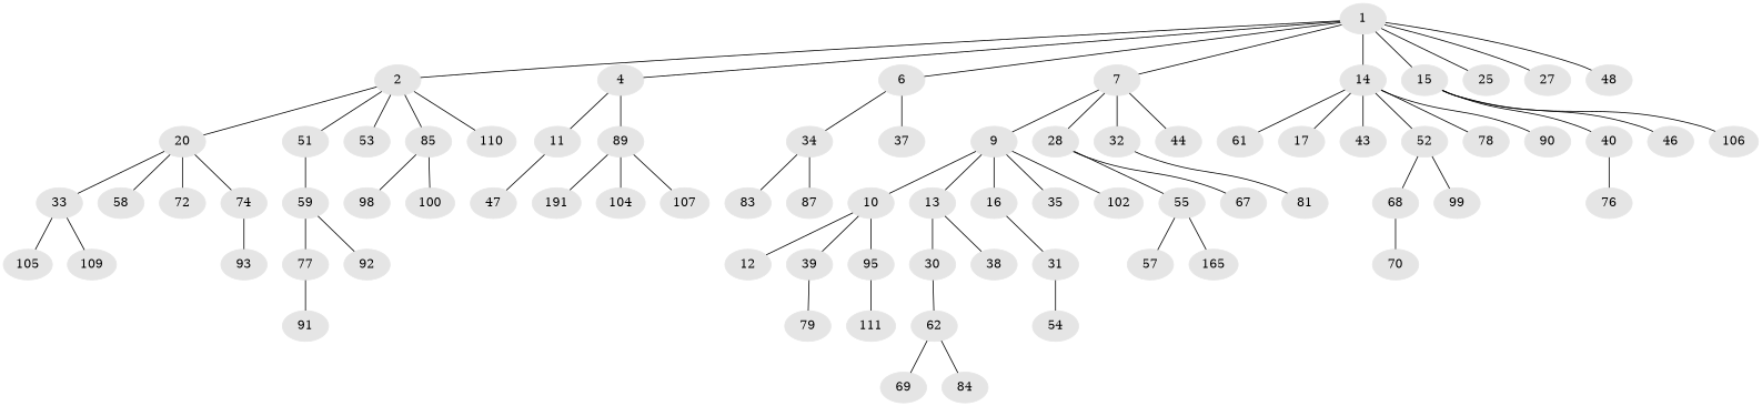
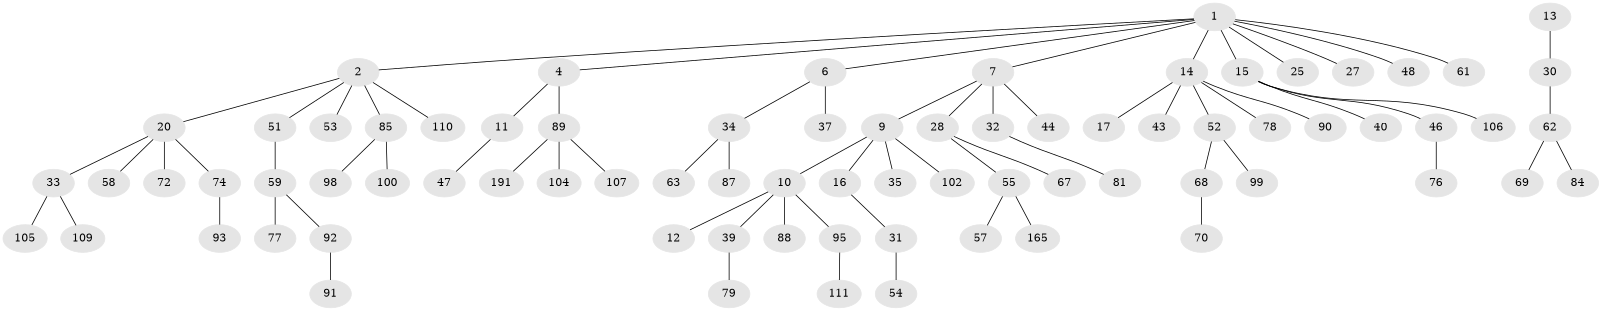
  graph {
    node [color=gray90 style=filled]
    1 [super="+5"]
    2 [super="+3"]
    4 [super="+26"]
    6 [super="+18"]
    7 [super="+8"]
    14 [super="+21"]
    15 [super="+23"]
    25 [super="+41"]
    27 [super="+56"]
    48 [super="+82"]
    61
    20 [super="+22"]
    51 [super="+73"]
    53 [super="+94"]
    85
    110
    11 [super="+42"]
    89 [super="+91"]
    34 [super="+108"]
    37
    9 [super="+29"]
    28 [super="+49"]
    32 [super="+64"]
    44
    17 [super="+75"]
    43 [super="+45"]
    52 [super="+65"]
    78
    90
    40
    46 [super="+103"]
    106
    33 [super="+36"]
    58
    72
    74 [super="+83"]
    59
    98 [super="+114"]
    100
    47 [super="+66"]
    n41 [label=191]
    104
    107
-   63 [label=83]
+   63
    87
    10 [super="+71"]
    13 [super="+24"]
    16 [super="+60"]
    35 [super="+50"]
    102
    55 [super="+80"]
    67
    81
    12 [super="+19"]
    39
+   88
    95
    30
-   38
    31
    79
    111
    62 [super="+97"]
    68 [super="+113"]
    99
    76 [super="+86"]
    54
    105
    109
    93
    57
    n72 [label=165]
    69 [super="+112"]
    84
    77
    92
    70
    n78 [label=91]
    1 -- 2
    1 -- 4
    1 -- 6
    1 -- 7
    1 -- 14
    1 -- 15
    1 -- 25
    1 -- 27
    1 -- 48
-   14 -- 61
+   1 -- 61
    2 -- 20
    2 -- 51
    2 -- 53
    2 -- 85
    2 -- 110
    4 -- 11
    4 -- 89
    6 -- 34
    6 -- 37
    7 -- 9
    7 -- 28
    7 -- 32
    7 -- 44
    14 -- 17
    14 -- 43
    14 -- 52
    14 -- 78
    14 -- 90
    15 -- 40
    15 -- 46
    15 -- 106
    20 -- 33
    20 -- 58
    20 -- 72
    20 -- 74
    51 -- 59
    85 -- 98
    85 -- 100
    11 -- 47
    89 -- n41
    89 -- 104
    89 -- 107
    34 -- 63
    34 -- 87
    9 -- 10
-   9 -- 13
    9 -- 16
    9 -- 35
    9 -- 102
    28 -- 55
    28 -- 67
    32 -- 81
    52 -- 68
    52 -- 99
-   40 -- 76
+   46 -- 76
    33 -- 105
    33 -- 109
    74 -- 93
    59 -- 77
    59 -- 92
    10 -- 12
    10 -- 39
+   10 -- 88
    10 -- 95
    13 -- 30
-   13 -- 38
    16 -- 31
    55 -- 57
    55 -- n72
    39 -- 79
    95 -- 111
    30 -- 62
    31 -- 54
    62 -- 69
    62 -- 84
    68 -- 70
-   77 -- n78
+   92 -- n78
  }
